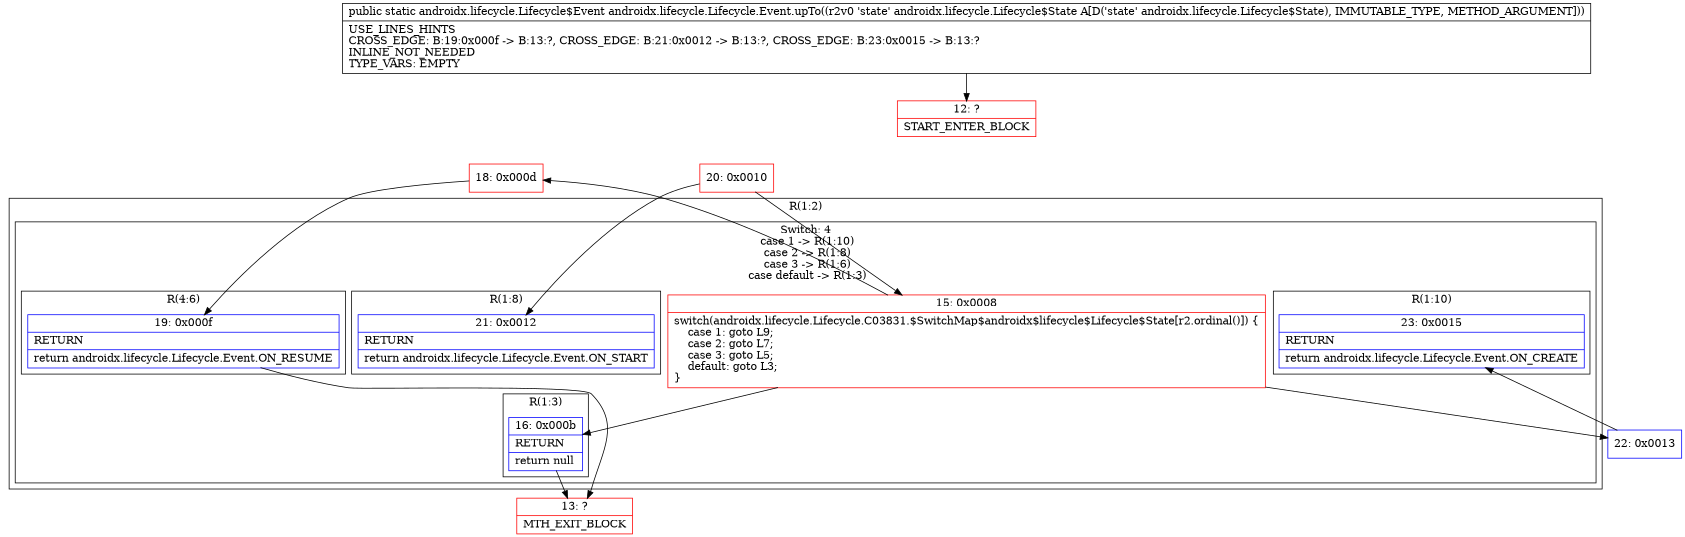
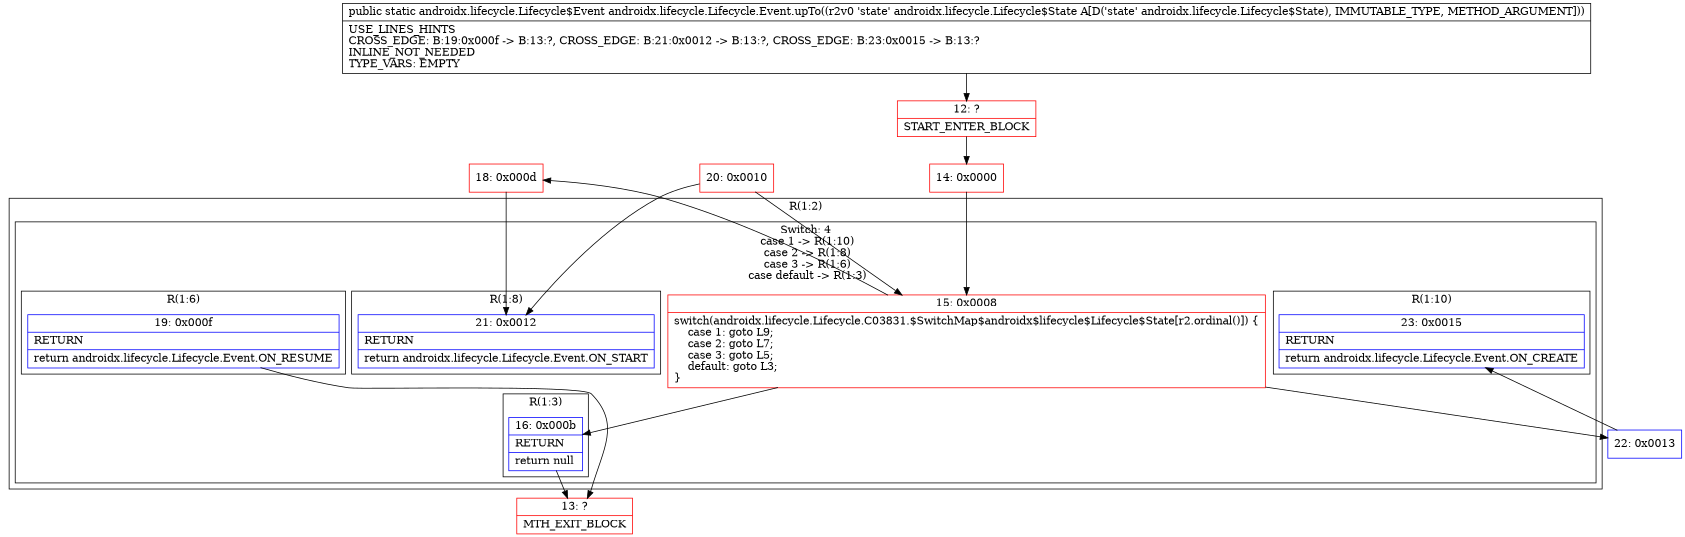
  digraph {
    node [color=red shape=record]
    n1 [color=blue label="{23\:\ 0x0015|RETURN\l|return androidx.lifecycle.Lifecycle.Event.ON_CREATE\l}"]
    n2 [color=blue label="{21\:\ 0x0012|RETURN\l|return androidx.lifecycle.Lifecycle.Event.ON_START\l}"]
    n3 [color=blue label="{19\:\ 0x000f|RETURN\l|return androidx.lifecycle.Lifecycle.Event.ON_RESUME\l}"]
    n4 [color=blue label="{16\:\ 0x000b|RETURN\l|return null\l}"]
    n5 [label="{15\:\ 0x0008|switch(androidx.lifecycle.Lifecycle.C03831.$SwitchMap$androidx$lifecycle$Lifecycle$State[r2.ordinal()]) \{\l    case 1: goto L9;\l    case 2: goto L7;\l    case 3: goto L5;\l    default: goto L3;\l\}\l}"]
    n6 [label="{13\:\ ?|MTH_EXIT_BLOCK\l}"]
    n7 [label="{18\:\ 0x000d}"]
    n8 [color=blue label="{22\:\ 0x0013}"]
    n9 [label="{20\:\ 0x0010}"]
    n10 [label="{12\:\ ?|START_ENTER_BLOCK\l}"]
+   n11 [label="{14\:\ 0x0000}"]
    n12 [label="{public static androidx.lifecycle.Lifecycle$Event androidx.lifecycle.Lifecycle.Event.upTo((r2v0 'state' androidx.lifecycle.Lifecycle$State A[D('state' androidx.lifecycle.Lifecycle$State), IMMUTABLE_TYPE, METHOD_ARGUMENT]))  | USE_LINES_HINTS\lCROSS_EDGE: B:19:0x000f \-\> B:13:?, CROSS_EDGE: B:21:0x0012 \-\> B:13:?, CROSS_EDGE: B:23:0x0015 \-\> B:13:?\lINLINE_NOT_NEEDED\lTYPE_VARS: EMPTY\l}" color=""]
    subgraph cluster_1 {
      label="R(1:2)"
      subgraph cluster_2 {
        label="Switch: 4\n case 1 -> R(1:10)\n case 2 -> R(1:8)\n case 3 -> R(1:6)\n case default -> R(1:3)"
        n5
        subgraph cluster_3 {
          label="R(1:10)"
          n1
        }
        subgraph cluster_4 {
          label="R(1:8)"
          n2
        }
        subgraph cluster_5 {
-         label="R(4:6)"
+         label="R(1:6)"
          n3
        }
        subgraph cluster_6 {
          label="R(1:3)"
          n4
        }
      }
    }
    n3 -> n6
    n4 -> n6
    n5 -> n4
    n5 -> n7
    n5 -> n8
-   n7 -> n3
+   n7 -> n2
    n8 -> n1
    n9 -> n2
    n9 -> n5
+   n10 -> n11
+   n11 -> n5
    n12 -> n10
  }
